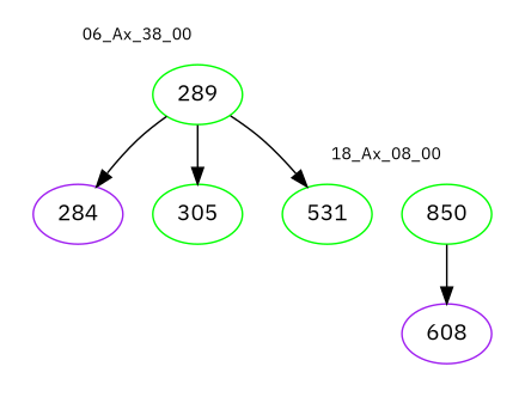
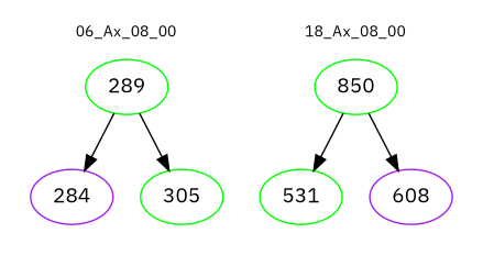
  digraph {
    fontname="IBM Plex Sans"
    node [color=green fontname="IBM Plex Sans"]
    edge [color=black fontname="IBM Plex Sans"]
    n1 [label=289]
    n2 [color=purple label=284]
    n3 [label=305]
    n4 [label=850]
    n5 [label=531]
    n6 [color=purple label=608]
    subgraph cluster_1 {
      color=white
      fontsize=10
-     label="06_Ax_38_00"
+     label="06_Ax_08_00"
      n1
      n2
      n3
    }
    subgraph cluster_2 {
      color=white
      fontsize=10
      label="18_Ax_08_00"
      n4
      n5
      n6
    }
    n1 -> n2
    n1 -> n3
-   n1 -> n5
+   n4 -> n5
    n4 -> n6
  }
